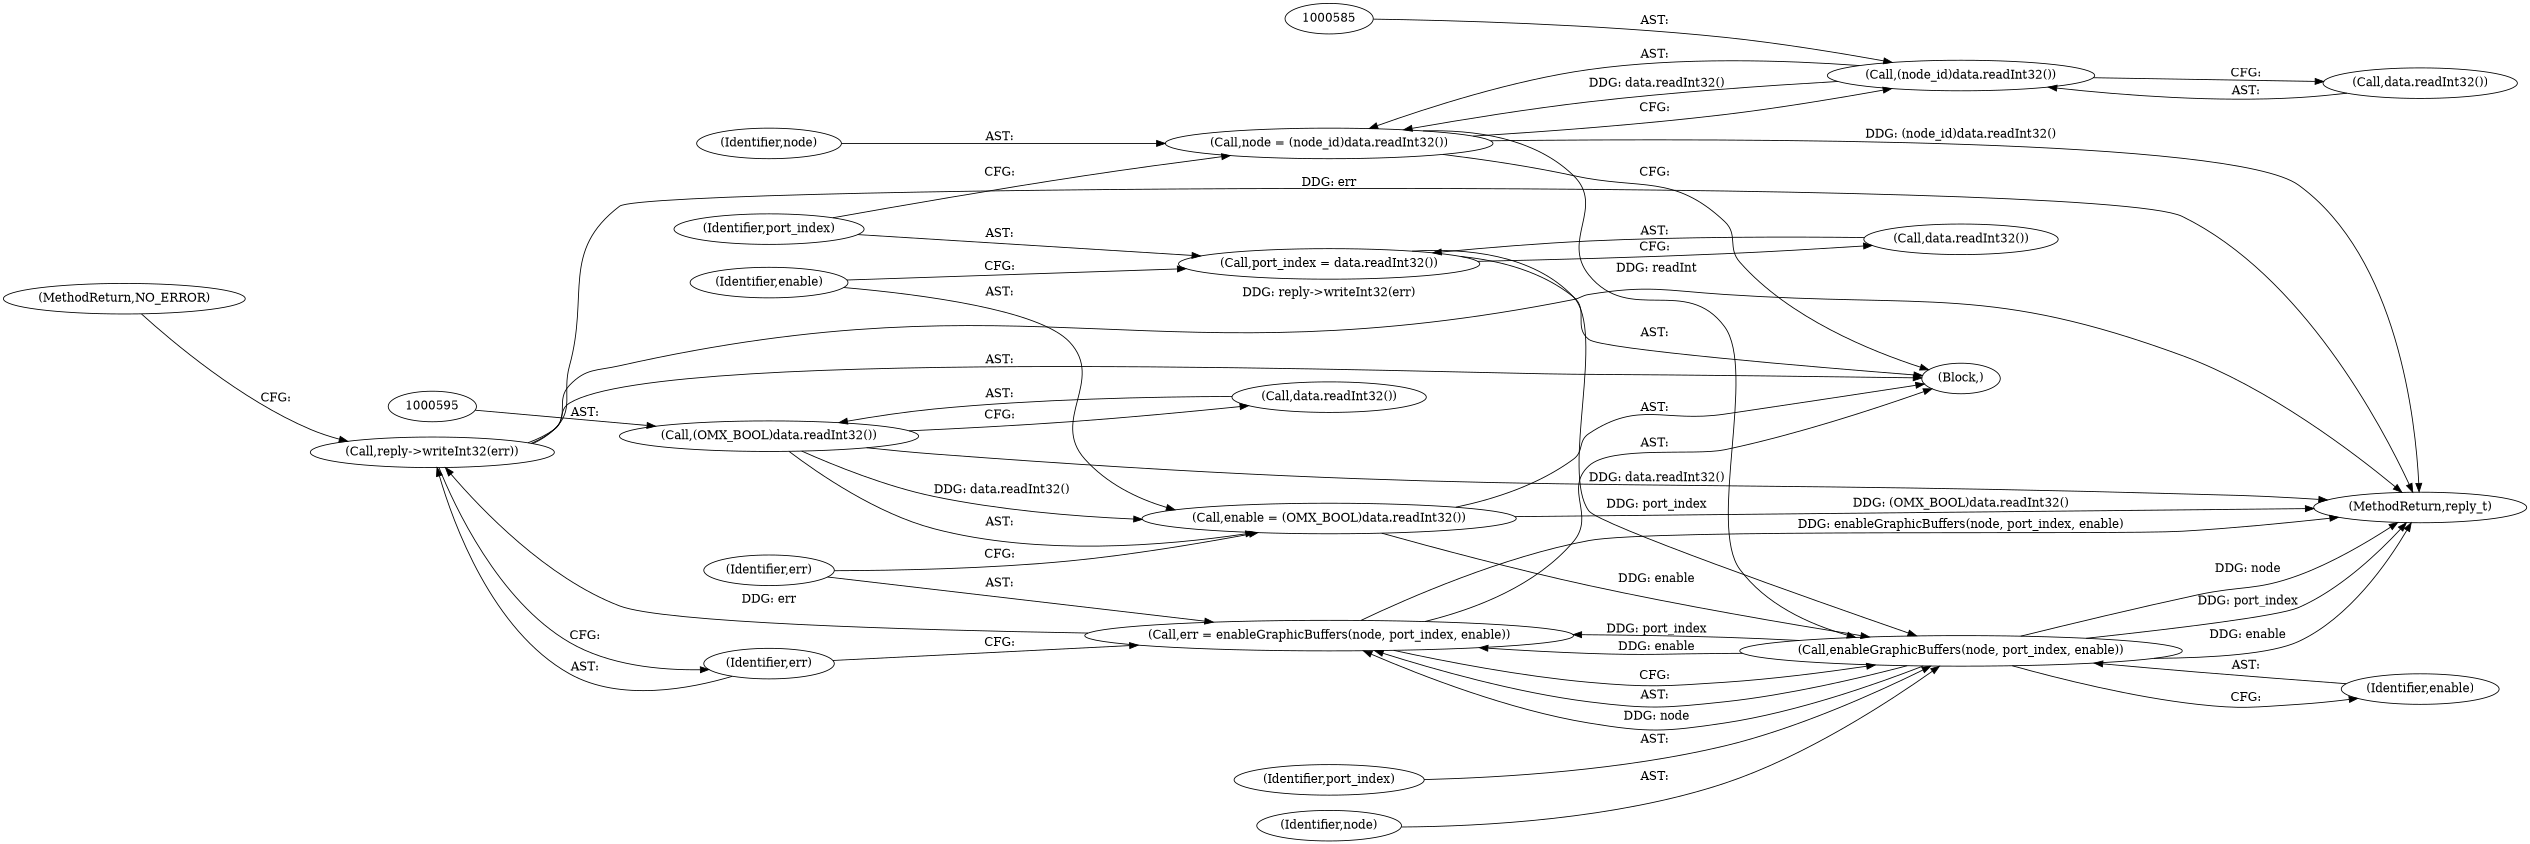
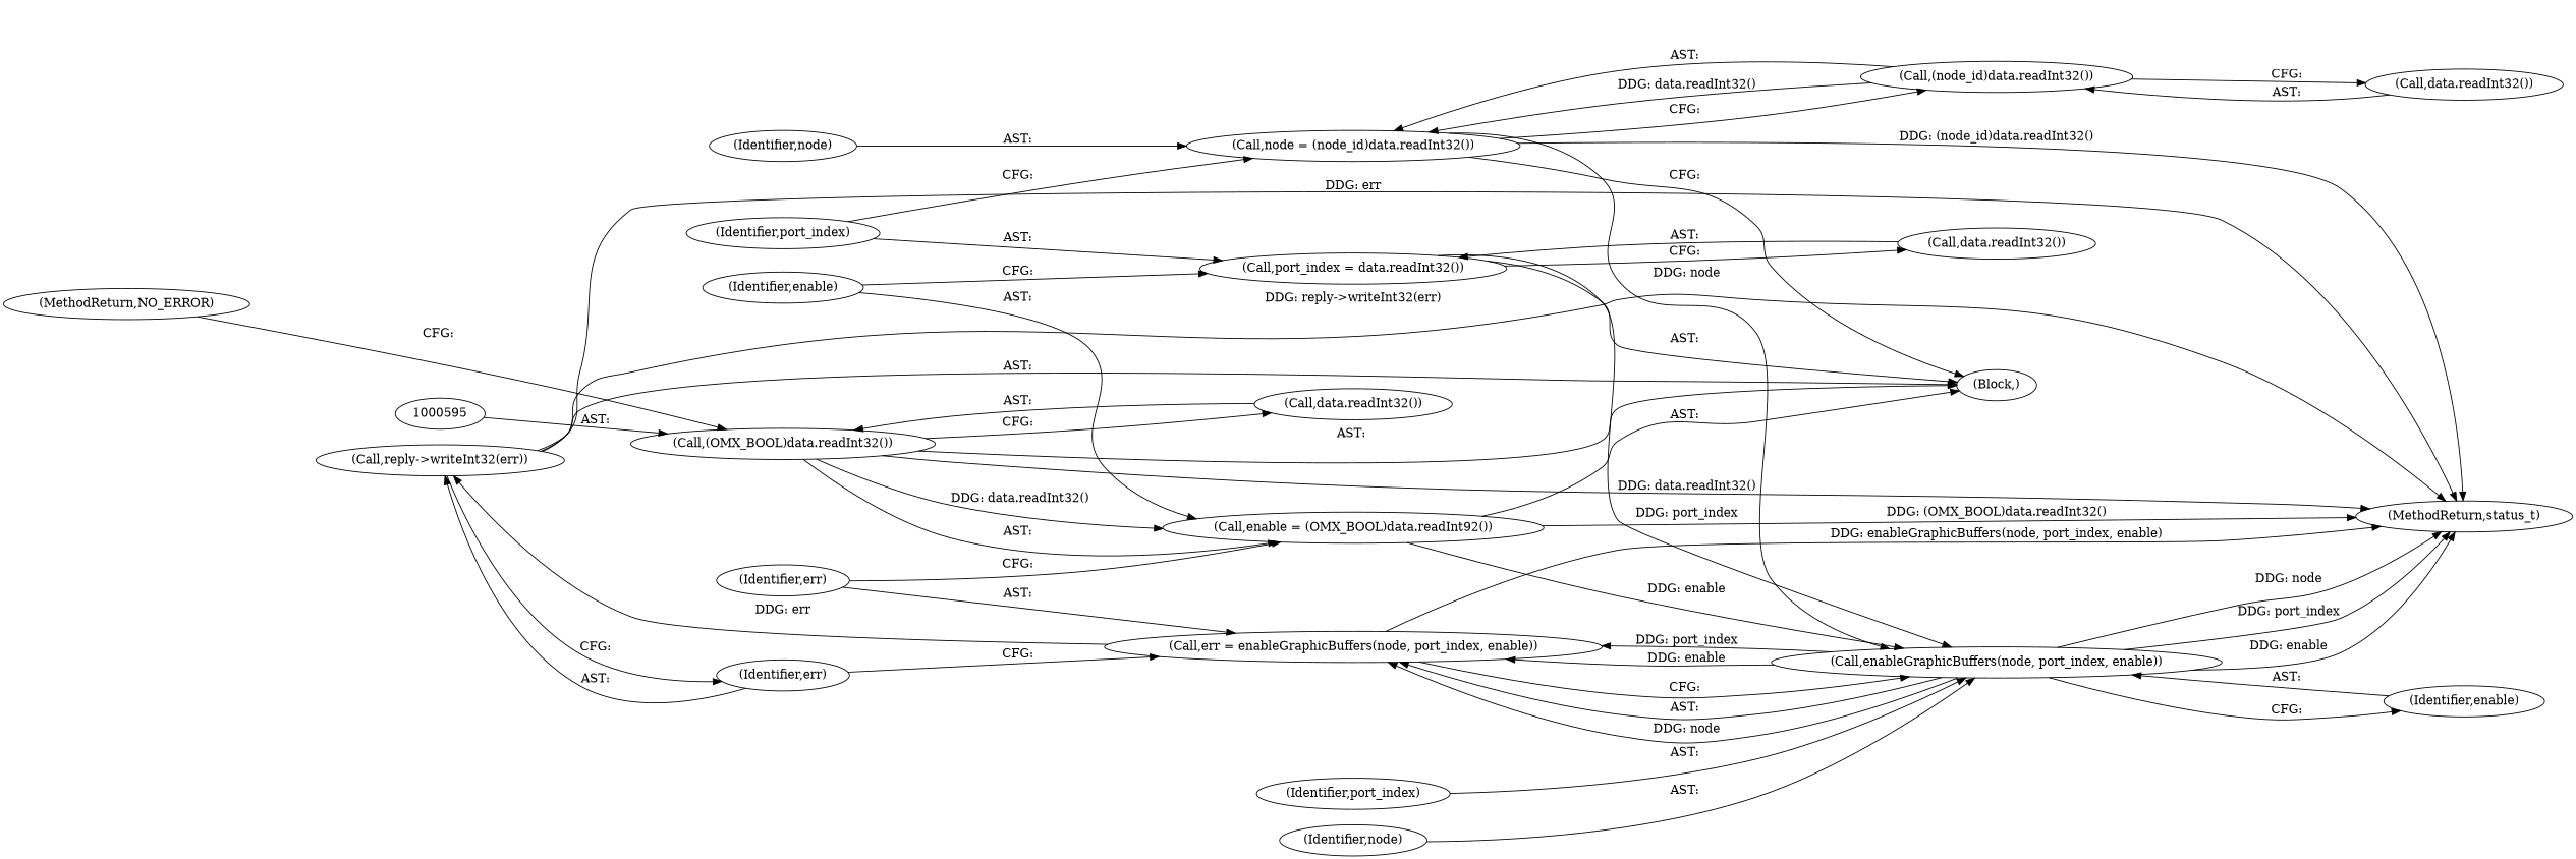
  digraph {
    rankdir=LR
    n1 [label="(Call,reply->writeInt32(err))"]
    n2 [label="(Identifier,err)"]
    n3 [label="(Block,)"]
-   n4 [label="(MethodReturn,reply_t)"]
+   n4 [label="(MethodReturn,status_t)"]
    n5 [label="(Call,err = enableGraphicBuffers(node, port_index, enable))"]
    n6 [label="(Call,enableGraphicBuffers(node, port_index, enable))"]
    n7 [label="(Identifier,enable)"]
    n8 [label="(Call,node = (node_id)data.readInt32())"]
    n9 [label="(Call,(node_id)data.readInt32())"]
    n10 [label="(Call,data.readInt32())"]
    n11 [label="(Call,port_index = data.readInt32())"]
    n12 [label="(Call,data.readInt32())"]
-   n13 [label="(Call,enable = (OMX_BOOL)data.readInt32())"]
+   n13 [label="(Call,enable = (OMX_BOOL)data.readInt92())"]
    n14 [label="(Call,(OMX_BOOL)data.readInt32())"]
    n15 [label="(Call,data.readInt32())"]
    n16 [label="(Identifier,err)"]
    n17 [label="(Identifier,port_index)"]
    n18 [label="(Identifier,node)"]
    n19 [label="(Identifier,node)"]
    n20 [label="(Identifier,enable)"]
    n21 [label="(MethodReturn,NO_ERROR)"]
    n22 [label="(Identifier,port_index)"]
-   1000585
    1000595
    n1 -> n2 [label="CFG: "]
    n1 -> n3 [label="AST: "]
    n1 -> n4 [label="DDG: reply->writeInt32(err)"]
    n1 -> n4 [label="DDG: err"]
    n2 -> n1 [label="AST: "]
    n2 -> n5 [label="CFG: "]
    n5 -> n1 [label="DDG: err"]
-   n5 -> n3 [label="AST: "]
+   n14 -> n3 [label="AST: "]
    n5 -> n4 [label="DDG: enableGraphicBuffers(node, port_index, enable)"]
    n5 -> n6 [label="CFG: "]
    n6 -> n4 [label="DDG: port_index"]
    n6 -> n4 [label="DDG: enable"]
    n6 -> n4 [label="DDG: node"]
    n6 -> n5 [label="AST: "]
    n6 -> n5 [label="DDG: node"]
    n6 -> n5 [label="DDG: port_index"]
    n6 -> n5 [label="DDG: enable"]
    n6 -> n7 [label="CFG: "]
    n7 -> n6 [label="AST: "]
    n8 -> n3 [label="CFG: "]
    n8 -> n4 [label="DDG: (node_id)data.readInt32()"]
-   n8 -> n6 [label="DDG: readInt"]
+   n8 -> n6 [label="DDG: node"]
    n8 -> n9 [label="CFG: "]
    n9 -> n8 [label="AST: "]
    n9 -> n8 [label="DDG: data.readInt32()"]
    n9 -> n10 [label="CFG: "]
    n10 -> n9 [label="AST: "]
    n11 -> n3 [label="AST: "]
    n11 -> n6 [label="DDG: port_index"]
    n11 -> n12 [label="CFG: "]
    n12 -> n11 [label="AST: "]
    n13 -> n3 [label="AST: "]
    n13 -> n4 [label="DDG: (OMX_BOOL)data.readInt32()"]
    n13 -> n6 [label="DDG: enable"]
    n14 -> n4 [label="DDG: data.readInt32()"]
    n14 -> n13 [label="AST: "]
    n14 -> n13 [label="DDG: data.readInt32()"]
    n14 -> n15 [label="CFG: "]
    n15 -> n14 [label="AST: "]
    n16 -> n5 [label="AST: "]
    n16 -> n13 [label="CFG: "]
    n17 -> n8 [label="CFG: "]
    n17 -> n11 [label="AST: "]
    n18 -> n8 [label="AST: "]
    n19 -> n6 [label="AST: "]
    n20 -> n11 [label="CFG: "]
    n20 -> n13 [label="AST: "]
-   n21 -> n1 [label="CFG: "]
+   n21 -> n14 [label="CFG: "]
    n22 -> n6 [label="AST: "]
-   1000585 -> n9 [label="AST: "]
    1000595 -> n14 [label="AST: "]
  }
